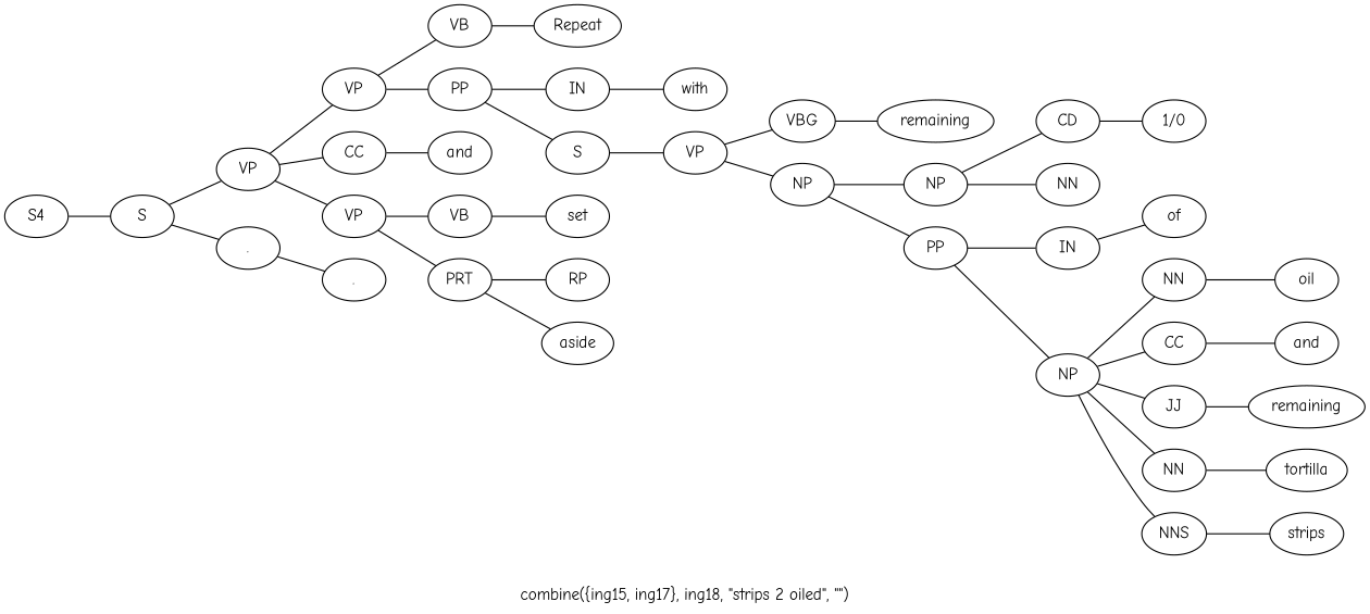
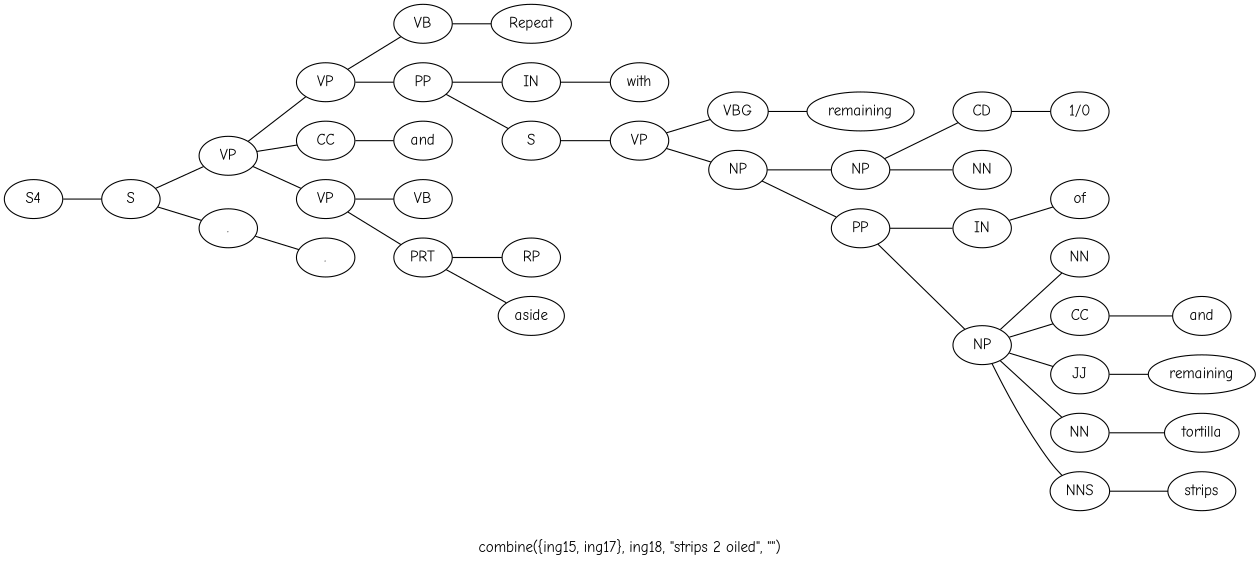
  graph {
    fontname="Comic Neue"
    label="combine({ing15, ing17}, ing18, \"strips 2 oiled\", \"\")"
    rankdir=LR
    node [fontname="Comic Neue"]
    edge [fontname="Comic Neue"]
    n1 [label=S4]
    n2 [label=S]
    n3 [label=VP]
    n4 [label="."]
    n5 [label=VP]
    n6 [label=CC]
    n7 [label=VP]
    n8 [label="."]
    n9 [label=VB]
    n10 [label=PP]
    n11 [label=and]
    n12 [label=VB]
    n13 [label=PRT]
    n14 [label=Repeat]
    n15 [label=IN]
    n16 [label=S]
    n17 [label=with]
    n18 [label=VP]
    n19 [label=VBG]
    n20 [label=NP]
    n21 [label=remaining]
    n22 [label=NP]
    n23 [label=PP]
    n24 [label=CD]
    n25 [label=NN]
    n26 [label=IN]
    n27 [label=NP]
    n28 [label="1/0"]
    n29 [label=of]
    n30 [label=NN]
    n31 [label=CC]
    n32 [label=JJ]
    n33 [label=NN]
    n34 [label=NNS]
-   n35 [label=oil]
    n36 [label=and]
    n37 [label=remaining]
    n38 [label=tortilla]
    n39 [label=strips]
-   n40 [label=set]
    n41 [label=RP]
    n42 [label=aside]
    n1 -- n2
    n2 -- n3
    n2 -- n4
    n3 -- n5
    n3 -- n6
    n3 -- n7
    n4 -- n8
    n5 -- n9
    n5 -- n10
    n6 -- n11
    n7 -- n12
    n7 -- n13
    n9 -- n14
    n10 -- n15
    n10 -- n16
-   n12 -- n40
    n13 -- n41
    n13 -- n42
    n15 -- n17
    n16 -- n18
    n18 -- n19
    n18 -- n20
    n19 -- n21
    n20 -- n22
    n20 -- n23
    n22 -- n24
    n22 -- n25
    n23 -- n26
    n23 -- n27
    n24 -- n28
    n26 -- n29
    n27 -- n30
    n27 -- n31
    n27 -- n32
    n27 -- n33
    n27 -- n34
-   n30 -- n35
    n31 -- n36
    n32 -- n37
    n33 -- n38
    n34 -- n39
  }
